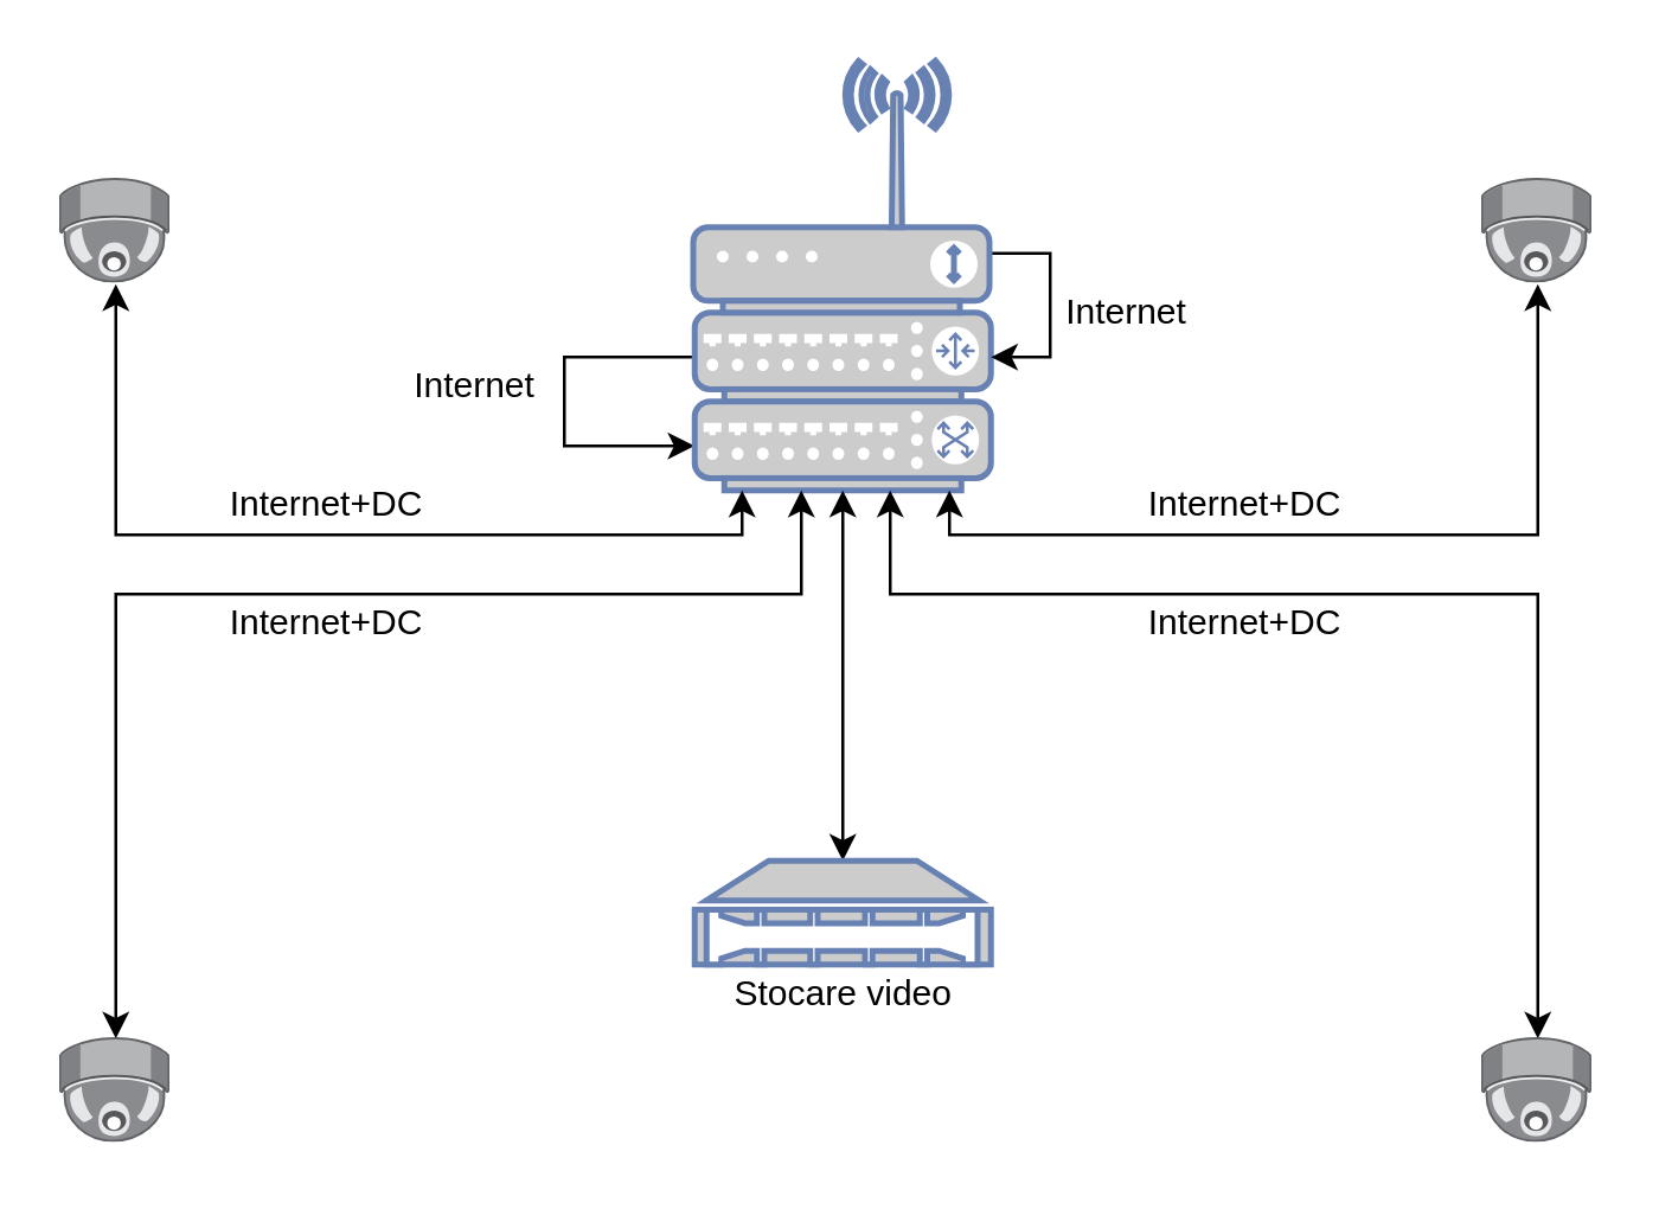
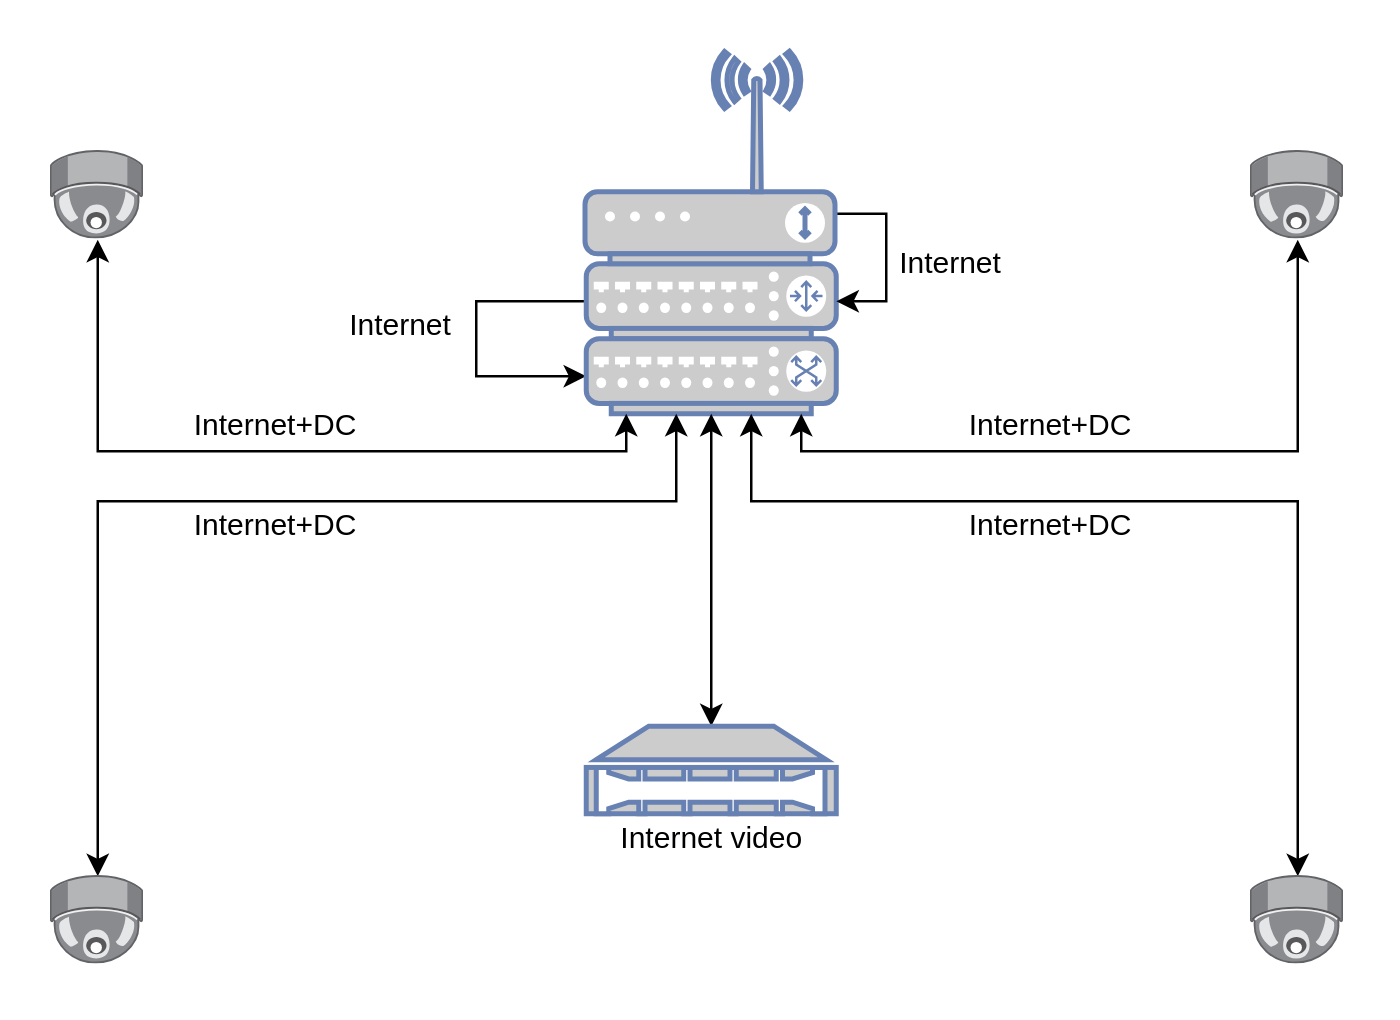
  <mxCell id="0" />
  <mxCell id="1" parent="0" />
  <mxCell id="2" style="edgeStyle=orthogonalEdgeStyle;rounded=0;orthogonalLoop=1;jettySize=auto;html=1;entryX=0;entryY=0.5;entryDx=0;entryDy=0;entryPerimeter=0;" edge="1" parent="1" source="3" target="4"><mxGeometry relative="1" as="geometry"><Array as="points"><mxPoint x="190" y="120" /><mxPoint x="190" y="150" /></Array></mxGeometry></mxCell>
  <mxCell id="3" value="" style="fontColor=#0066CC;verticalAlign=top;verticalLabelPosition=bottom;labelPosition=center;align=center;html=1;outlineConnect=0;fillColor=#CCCCCC;strokeColor=#6881B3;gradientColor=none;gradientDirection=north;strokeWidth=2;shape=mxgraph.networks.router;" vertex="1" parent="1"><mxGeometry x="234" y="105" width="100" height="30" as="geometry" /></mxCell>
  <mxCell id="4" value="" style="fontColor=#0066CC;verticalAlign=top;verticalLabelPosition=bottom;labelPosition=center;align=center;html=1;outlineConnect=0;fillColor=#CCCCCC;strokeColor=#6881B3;gradientColor=none;gradientDirection=north;strokeWidth=2;shape=mxgraph.networks.switch;" vertex="1" parent="1"><mxGeometry x="234" y="135" width="100" height="30" as="geometry" /></mxCell>
  <mxCell id="5" style="edgeStyle=orthogonalEdgeStyle;rounded=0;orthogonalLoop=1;jettySize=auto;html=1;startArrow=classic;startFill=1;" edge="1" parent="1" source="6" target="4"><mxGeometry relative="1" as="geometry"><Array as="points"><mxPoint x="39" y="180" /><mxPoint x="250" y="180" /></Array></mxGeometry></mxCell>
  <mxCell id="6" value="" style="points=[];aspect=fixed;html=1;align=center;shadow=0;dashed=0;image;image=img/lib/allied_telesis/security/Surveillance_Camera_Ceiling.svg;" vertex="1" parent="1"><mxGeometry x="20" y="60" width="37.2" height="35.4" as="geometry" /></mxCell>
  <mxCell id="7" style="edgeStyle=orthogonalEdgeStyle;rounded=0;orthogonalLoop=1;jettySize=auto;html=1;startArrow=classic;startFill=1;" edge="1" parent="1" source="8" target="4"><mxGeometry relative="1" as="geometry"><Array as="points"><mxPoint x="519" y="200" /><mxPoint x="300" y="200" /></Array></mxGeometry></mxCell>
  <mxCell id="8" value="" style="points=[];aspect=fixed;html=1;align=center;shadow=0;dashed=0;image;image=img/lib/allied_telesis/security/Surveillance_Camera_Ceiling.svg;" vertex="1" parent="1"><mxGeometry x="500" y="350" width="37.2" height="35.4" as="geometry" /></mxCell>
  <mxCell id="9" style="edgeStyle=orthogonalEdgeStyle;rounded=0;orthogonalLoop=1;jettySize=auto;html=1;startArrow=classic;startFill=1;" edge="1" parent="1" source="10" target="4"><mxGeometry relative="1" as="geometry"><Array as="points"><mxPoint x="519" y="180" /><mxPoint x="320" y="180" /></Array></mxGeometry></mxCell>
  <mxCell id="10" value="" style="points=[];aspect=fixed;html=1;align=center;shadow=0;dashed=0;image;image=img/lib/allied_telesis/security/Surveillance_Camera_Ceiling.svg;" vertex="1" parent="1"><mxGeometry x="500" y="60" width="37.2" height="35.4" as="geometry" /></mxCell>
  <mxCell id="11" style="edgeStyle=orthogonalEdgeStyle;rounded=0;orthogonalLoop=1;jettySize=auto;html=1;startArrow=classic;startFill=1;" edge="1" parent="1" source="12" target="4"><mxGeometry relative="1" as="geometry"><Array as="points"><mxPoint x="39" y="200" /><mxPoint x="270" y="200" /></Array></mxGeometry></mxCell>
  <mxCell id="12" value="" style="points=[];aspect=fixed;html=1;align=center;shadow=0;dashed=0;image;image=img/lib/allied_telesis/security/Surveillance_Camera_Ceiling.svg;" vertex="1" parent="1"><mxGeometry x="20" y="350" width="37.2" height="35.4" as="geometry" /></mxCell>
  <mxCell id="13" style="edgeStyle=orthogonalEdgeStyle;rounded=0;orthogonalLoop=1;jettySize=auto;html=1;entryX=0.5;entryY=1;entryDx=0;entryDy=0;entryPerimeter=0;startArrow=classic;startFill=1;" edge="1" parent="1" source="14" target="4"><mxGeometry relative="1" as="geometry" /></mxCell>
  <mxCell id="14" value="" style="fontColor=#0066CC;verticalAlign=top;verticalLabelPosition=bottom;labelPosition=center;align=center;html=1;outlineConnect=0;fillColor=#CCCCCC;strokeColor=#6881B3;gradientColor=none;gradientDirection=north;strokeWidth=2;shape=mxgraph.networks.nas_filer;" vertex="1" parent="1"><mxGeometry x="234" y="290" width="100" height="35" as="geometry" /></mxCell>
  <mxCell id="15" style="edgeStyle=orthogonalEdgeStyle;rounded=0;orthogonalLoop=1;jettySize=auto;html=1;entryX=1;entryY=0.5;entryDx=0;entryDy=0;entryPerimeter=0;" edge="1" parent="1" source="16" target="3"><mxGeometry relative="1" as="geometry"><Array as="points"><mxPoint x="354" y="85" /><mxPoint x="354" y="120" /></Array></mxGeometry></mxCell>
  <mxCell id="16" value="" style="fontColor=#0066CC;verticalAlign=top;verticalLabelPosition=bottom;labelPosition=center;align=center;html=1;outlineConnect=0;fillColor=#CCCCCC;strokeColor=#6881B3;gradientColor=none;gradientDirection=north;strokeWidth=2;shape=mxgraph.networks.wireless_modem;" vertex="1" parent="1"><mxGeometry x="233.5" y="20" width="100" height="85" as="geometry" /></mxCell>
  <mxCell id="17" value="Internet" style="text;html=1;strokeColor=none;fillColor=none;align=center;verticalAlign=middle;whiteSpace=wrap;rounded=0;" vertex="1" parent="1"><mxGeometry x="360" y="95.4" width="40" height="20" as="geometry" /></mxCell>
  <mxCell id="18" value="Internet" style="text;html=1;strokeColor=none;fillColor=none;align=center;verticalAlign=middle;whiteSpace=wrap;rounded=0;" vertex="1" parent="1"><mxGeometry x="140" y="120" width="40" height="20" as="geometry" /></mxCell>
- <mxCell id="19" value="Stocare video" style="text;html=1;strokeColor=none;fillColor=none;align=center;verticalAlign=middle;whiteSpace=wrap;rounded=0;" vertex="1" parent="1"><mxGeometry x="225.75" y="330" width="116.5" height="10" as="geometry" /></mxCell>
+ <mxCell id="19" value="Internet video" style="text;html=1;strokeColor=none;fillColor=none;align=center;verticalAlign=middle;whiteSpace=wrap;rounded=0;" vertex="1" parent="1"><mxGeometry x="225.75" y="330" width="116.5" height="10" as="geometry" /></mxCell>
  <mxCell id="20" value="Internet+DC" style="text;html=1;strokeColor=none;fillColor=none;align=center;verticalAlign=middle;whiteSpace=wrap;rounded=0;" vertex="1" parent="1"><mxGeometry x="90" y="160" width="40" height="20" as="geometry" /></mxCell>
  <mxCell id="21" value="Internet+DC" style="text;html=1;strokeColor=none;fillColor=none;align=center;verticalAlign=middle;whiteSpace=wrap;rounded=0;" vertex="1" parent="1"><mxGeometry x="400" y="160" width="40" height="20" as="geometry" /></mxCell>
  <mxCell id="22" value="Internet+DC" style="text;html=1;strokeColor=none;fillColor=none;align=center;verticalAlign=middle;whiteSpace=wrap;rounded=0;" vertex="1" parent="1"><mxGeometry x="90" y="200" width="40" height="20" as="geometry" /></mxCell>
  <mxCell id="23" value="Internet+DC" style="text;html=1;strokeColor=none;fillColor=none;align=center;verticalAlign=middle;whiteSpace=wrap;rounded=0;" vertex="1" parent="1"><mxGeometry x="400" y="200" width="40" height="20" as="geometry" /></mxCell>
